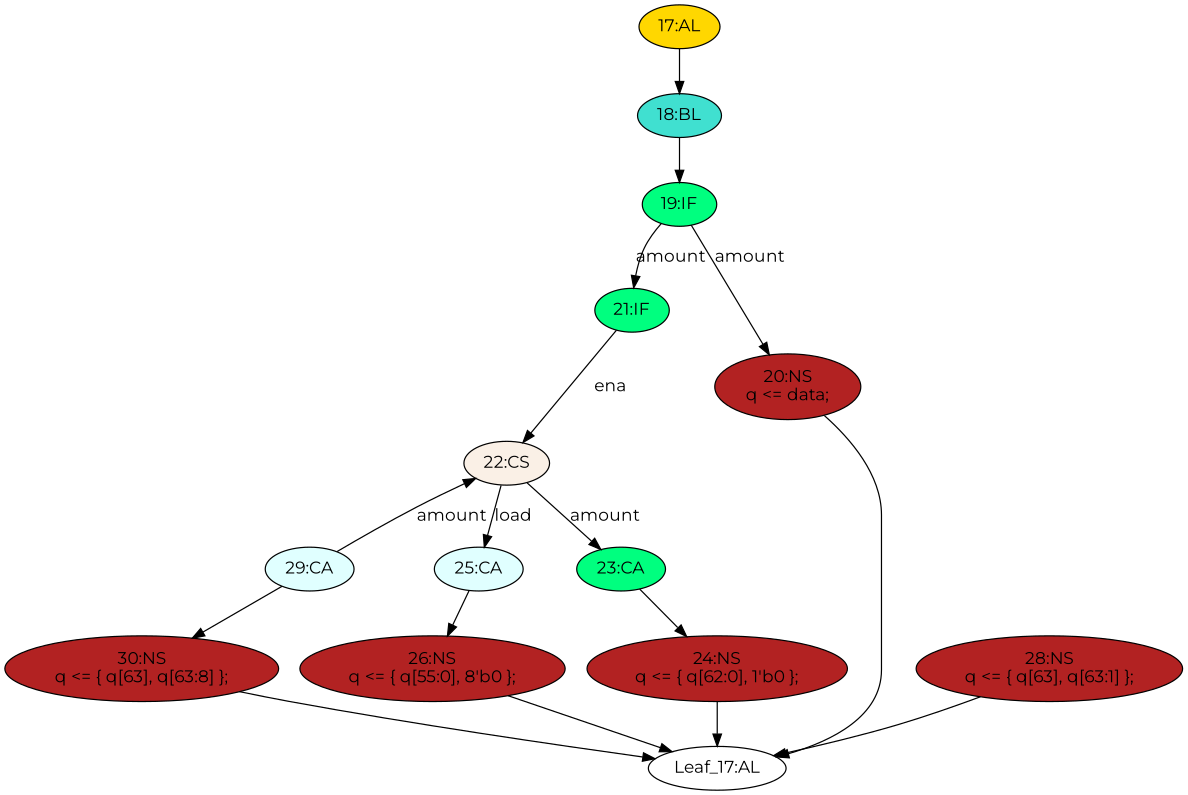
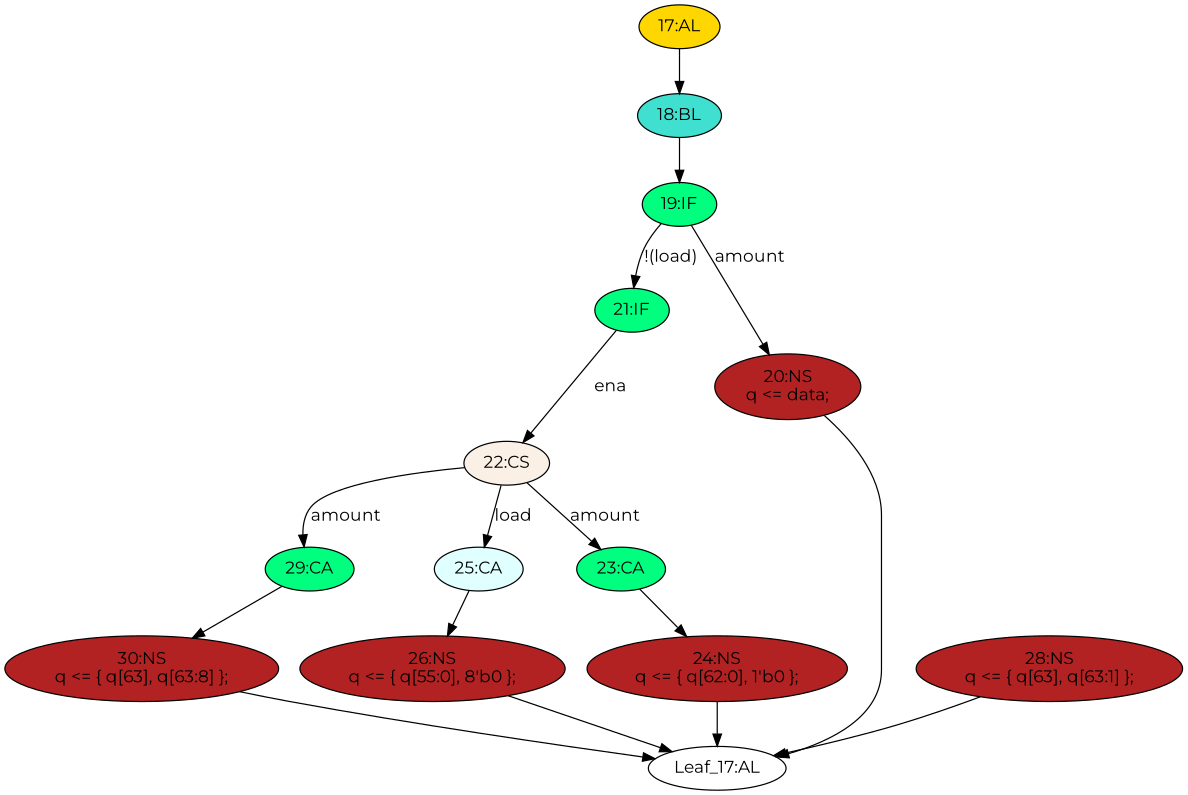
  strict digraph {
    fontname=Montserrat
    node [fillcolor=firebrick fontname=Montserrat statements="[]" style=filled typ=NonblockingSubstitution]
    edge [cond="[]" fontname=Montserrat lineno=None]
    n1 [ast="<pyverilog.vparser.ast.Always object at 0x7fb09b16ebd0>" clk_sens=True fillcolor=gold label="17:AL" sens="['clk', 'load']" typ=Always use_var="['load', 'ena', 'amount', 'data', 'q']"]
    n2 [ast="<pyverilog.vparser.ast.Block object at 0x7fb09b16edd0>" fillcolor=turquoise label="18:BL" typ=Block]
    n3 [ast="<pyverilog.vparser.ast.IfStatement object at 0x7fb09b16ee10>" fillcolor=springgreen label="19:IF" typ=IfStatement]
    n4 [ast="<pyverilog.vparser.ast.IfStatement object at 0x7fb09b16ee90>" fillcolor=springgreen label="21:IF" typ=IfStatement]
    n5 [ast="<pyverilog.vparser.ast.NonblockingSubstitution object at 0x7fb09b16fd50>" label="20:NS\nq <= data;" statements="[<pyverilog.vparser.ast.NonblockingSubstitution object at 0x7fb09b16fd50>]"]
    n6 [ast="<pyverilog.vparser.ast.CaseStatement object at 0x7fb09b16ef10>" fillcolor=linen label="22:CS" typ=CaseStatement]
    n7 [def_var="['q']" label="Leaf_17:AL" fillcolor="" statements="" style="" typ=""]
-   n8 [ast="<pyverilog.vparser.ast.Case object at 0x7fb09b16f990>" fillcolor=lightcyan label="29:CA" typ=Case]
+   n8 [ast="<pyverilog.vparser.ast.Case object at 0x7fb09b16f990>" fillcolor=springgreen label="29:CA" typ=Case]
    n9 [ast="<pyverilog.vparser.ast.NonblockingSubstitution object at 0x7fb09b16fa10>" label="30:NS\nq <= { q[63], q[63:8] };" statements="[<pyverilog.vparser.ast.NonblockingSubstitution object at 0x7fb09b16fa10>]"]
    n10 [ast="<pyverilog.vparser.ast.Case object at 0x7fb09b16f310>" fillcolor=lightcyan label="25:CA" typ=Case]
    n11 [ast="<pyverilog.vparser.ast.Case object at 0x7fb09b16efd0>" fillcolor=springgreen label="23:CA" typ=Case]
    n12 [ast="<pyverilog.vparser.ast.NonblockingSubstitution object at 0x7fb09b16f390>" label="26:NS\nq <= { q[55:0], 8'b0 };" statements="[<pyverilog.vparser.ast.NonblockingSubstitution object at 0x7fb09b16f390>]"]
    n13 [ast="<pyverilog.vparser.ast.NonblockingSubstitution object at 0x7fb09b16f690>" label="28:NS\nq <= { q[63], q[63:1] };" statements="[<pyverilog.vparser.ast.NonblockingSubstitution object at 0x7fb09b16f690>]"]
    n14 [ast="<pyverilog.vparser.ast.NonblockingSubstitution object at 0x7fb09b16f090>" label="24:NS\nq <= { q[62:0], 1'b0 };" statements="[<pyverilog.vparser.ast.NonblockingSubstitution object at 0x7fb09b16f090>]"]
    n1 -> n2
    n2 -> n3
-   n3 -> n4 [cond="['load']" label=amount lineno=19]
+   n3 -> n4 [cond="['load']" label="!(load)" lineno=19]
    n3 -> n5 [cond="['load']" label=amount lineno=19]
    n4 -> n6 [cond="['ena']" label=ena lineno=21]
    n5 -> n7
-   n8 -> n6 [cond="['amount']" label=amount lineno=22]
+   n6 -> n8 [cond="['amount']" label=amount lineno=22]
    n6 -> n10 [cond="['amount']" label=load lineno=22]
    n6 -> n11 [cond="['amount']" label=amount lineno=22]
    n8 -> n9
    n9 -> n7
    n10 -> n12
    n11 -> n14
    n12 -> n7
    n13 -> n7
    n14 -> n7
  }
